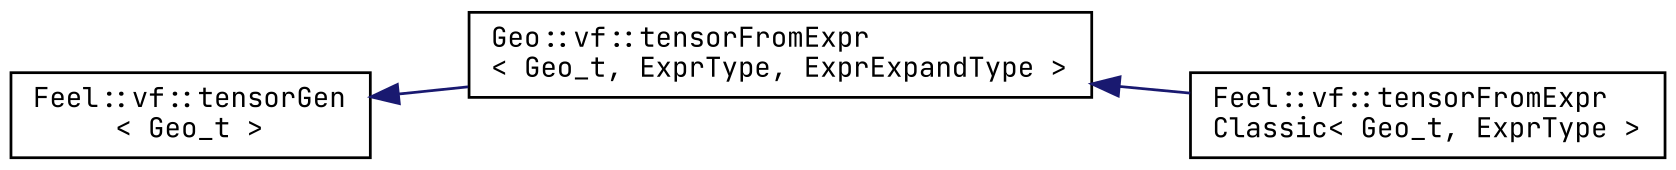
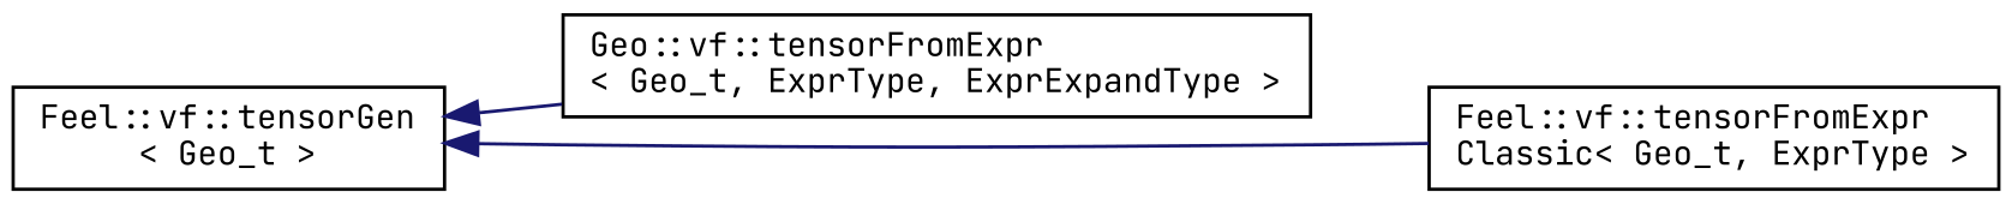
  digraph {
    fontname="JetBrains Mono"
    rankdir=LR
    node [color=black fillcolor=white fontname="JetBrains Mono" fontsize=10 shape=record style=filled]
    edge [color=midnightblue dir=back fontname="JetBrains Mono" fontsize=10 labelfontname=Helvetica labelfontsize=10 style=solid]
    n1 [height=0.2 label="Feel::vf::tensorGen\l\< Geo_t \>" width=0.4]
    n2 [height=0.2 label="Geo::vf::tensorFromExpr\l\< Geo_t, ExprType, ExprExpandType \>" width=0.4]
    n3 [height=0.2 label="Feel::vf::tensorFromExpr\lClassic\< Geo_t, ExprType \>" width=0.4]
    n1 -> n2
-   n2 -> n3
+   n1 -> n3
  }
